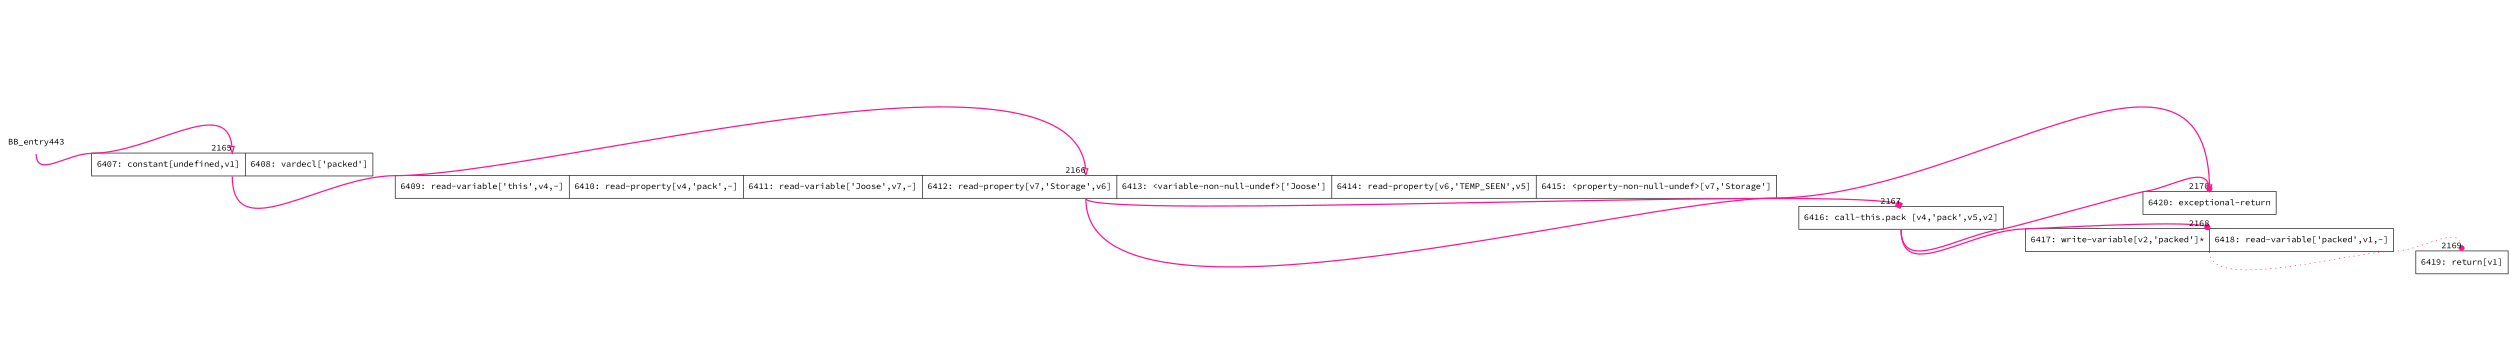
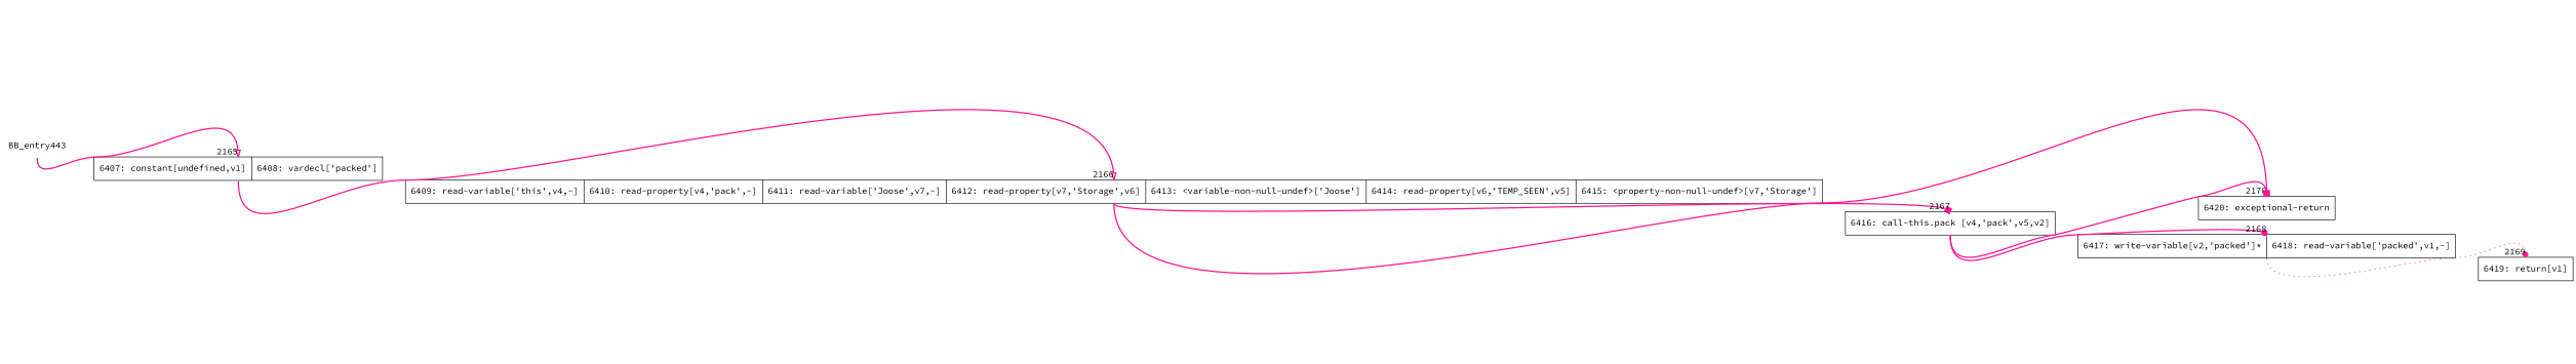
  digraph {
    fontname="Source Code Pro"
    rankdir=LR
    node [fontname="Source Code Pro" shape=record]
    edge [arrowhead=dot color=deeppink fontname="Source Code Pro" headport=n style=bold tailport=s]
    n1 [label=BB_entry443 shape=none]
    n2 [label="{6407: constant[undefined,v1]|6408: vardecl['packed']}"]
    n3 [label="{6409: read-variable['this',v4,-]|6410: read-property[v4,'pack',-]|6411: read-variable['Joose',v7,-]|6412: read-property[v7,'Storage',v6]|6413: \<variable-non-null-undef\>['Joose']|6414: read-property[v6,'TEMP_SEEN',v5]|6415: \<property-non-null-undef\>[v7,'Storage']}"]
    n4 [label="{6416: call-this.pack [v4,'pack',v5,v2]}"]
    n5 [label="{6420: exceptional-return}"]
    n6 [label="{6417: write-variable[v2,'packed']*|6418: read-variable['packed',v1,-]}"]
    n7 [label="{6419: return[v1]}"]
    n1 -> n2 [arrowhead=onormal headlabel="    2165"]
    n2 -> n3 [arrowhead=onormal headlabel="      2166"]
    n3 -> n4 [arrowhead=box headlabel="      2167"]
-   n3 -> n5 [arrowhead=onormal headlabel="      2170"]
-   n4 -> n5
+   n3 -> n5 [arrowhead=box headlabel="      2170"]
+   n4 -> n5 [arrowhead=box]
    n4 -> n6 [headlabel="      2168"]
    n6 -> n7 [headlabel="      2169" style=dotted]
  }
